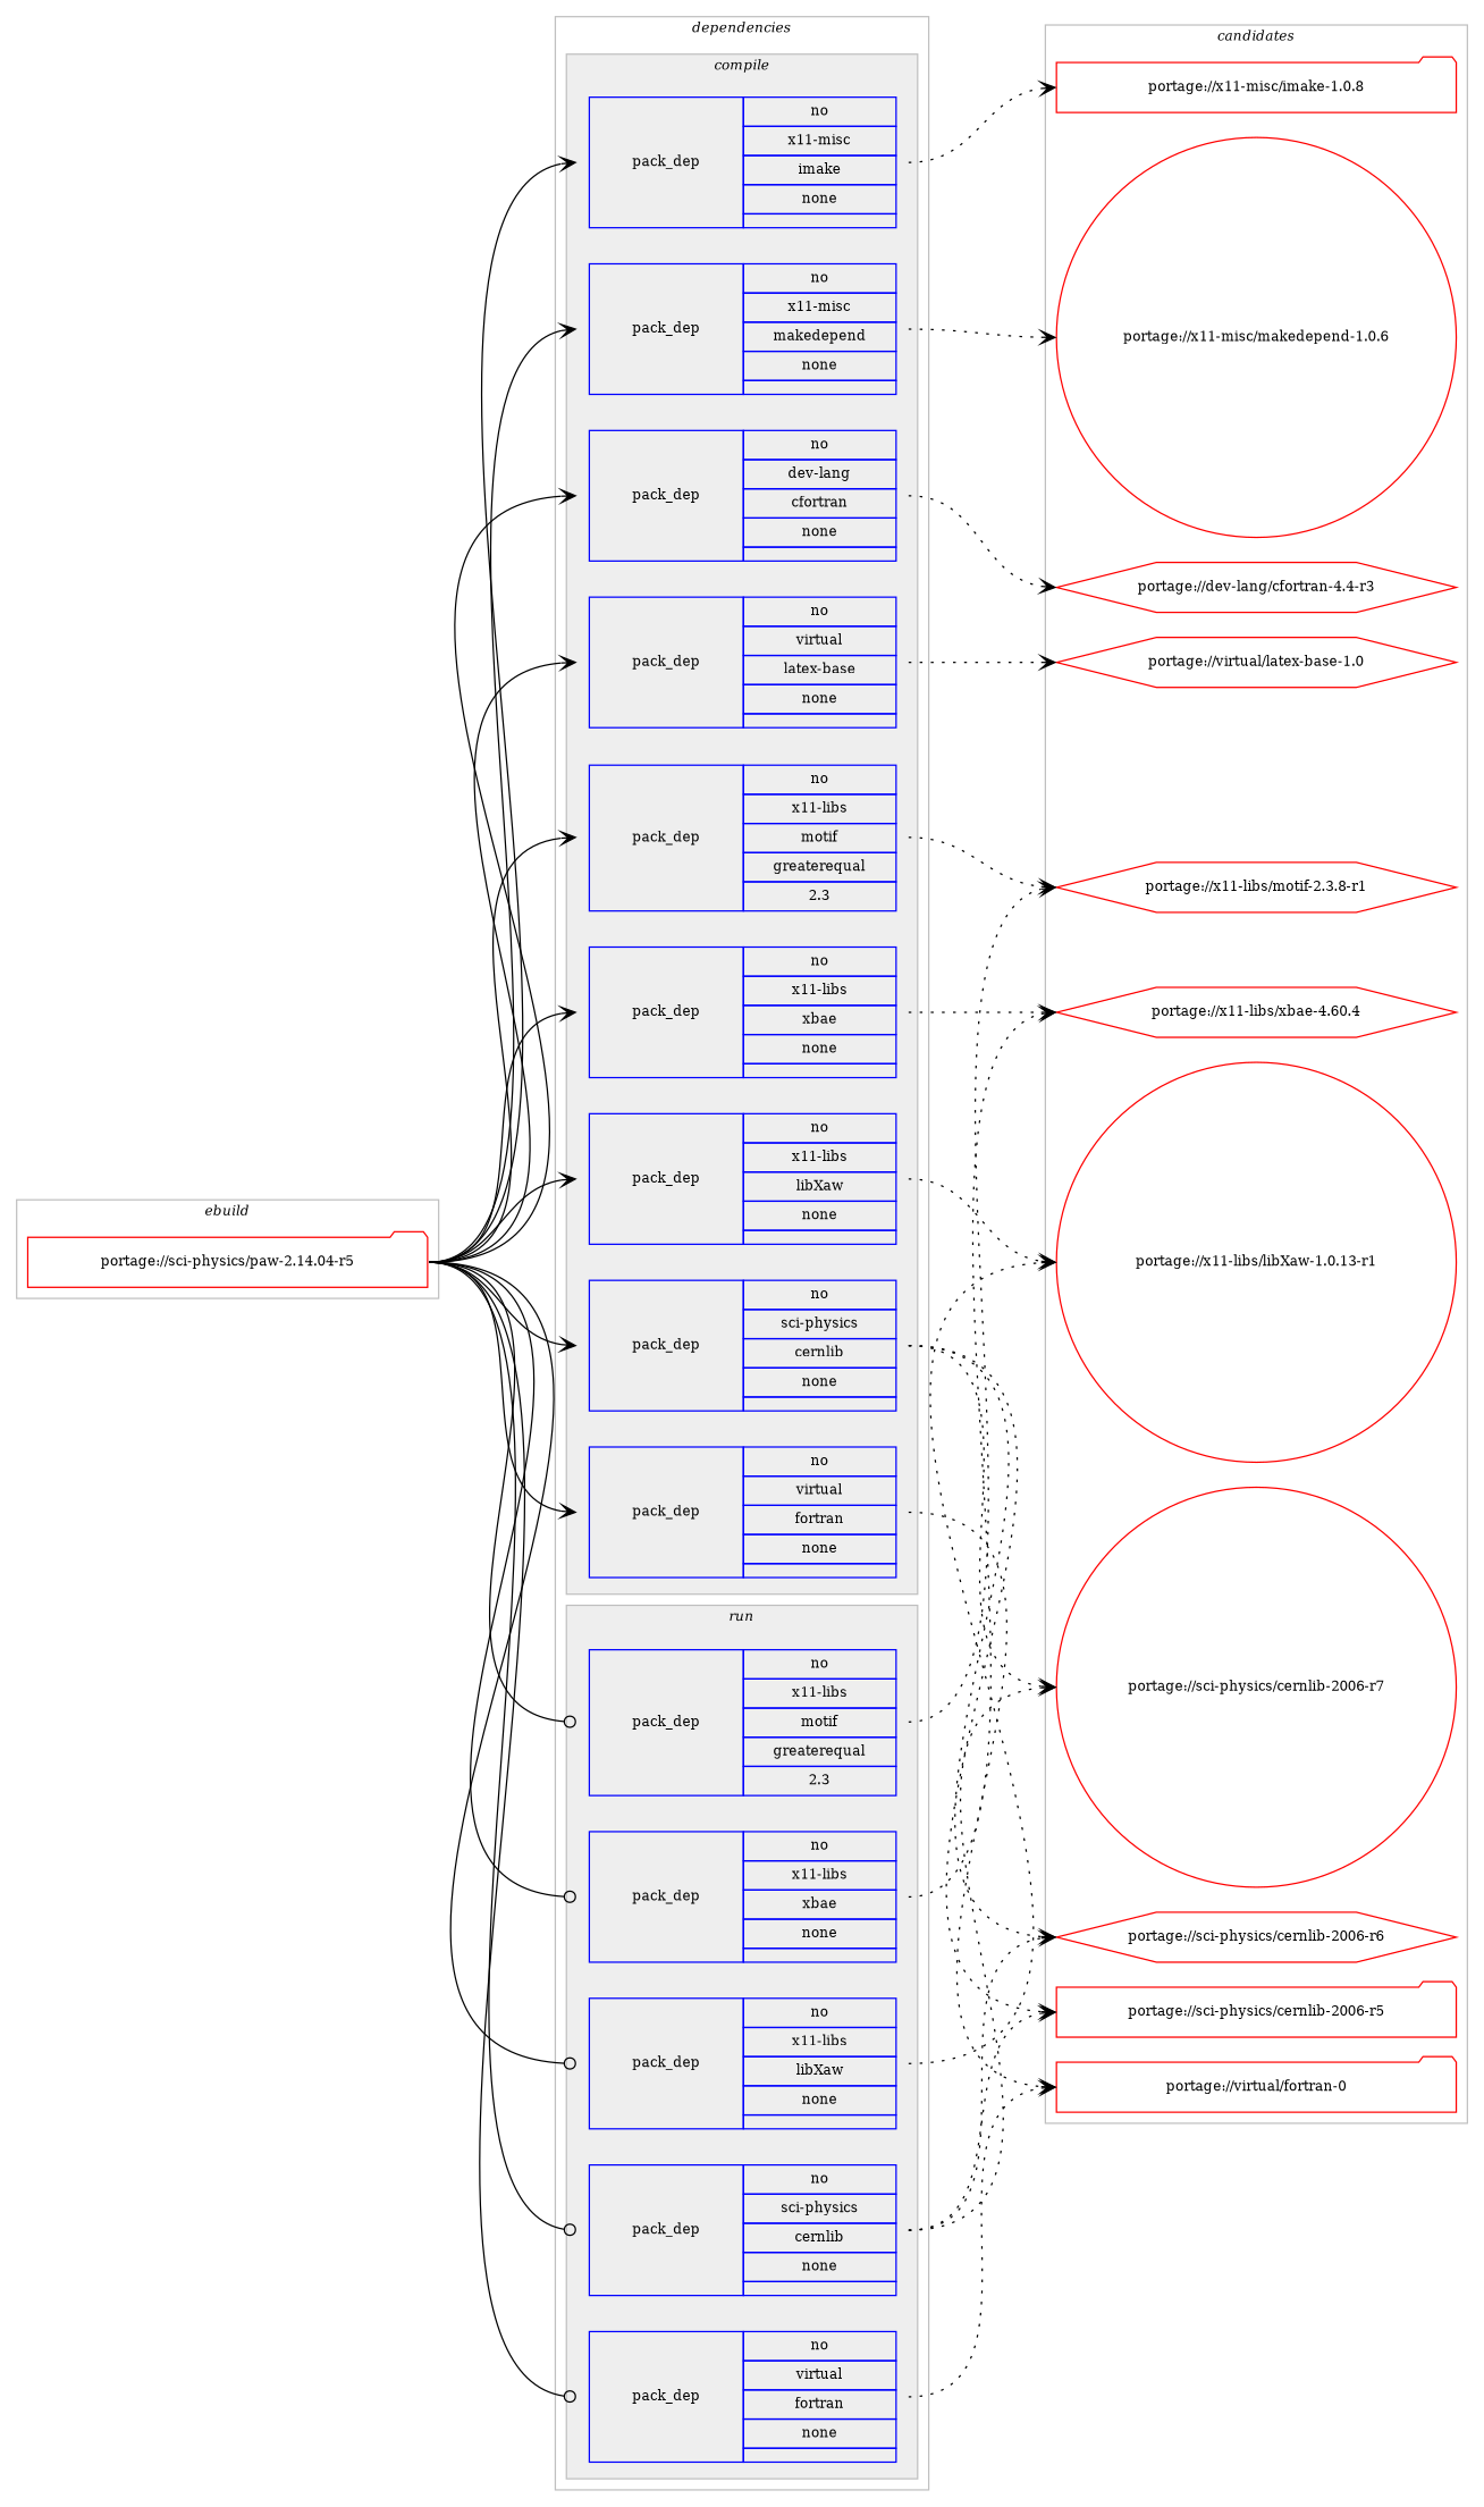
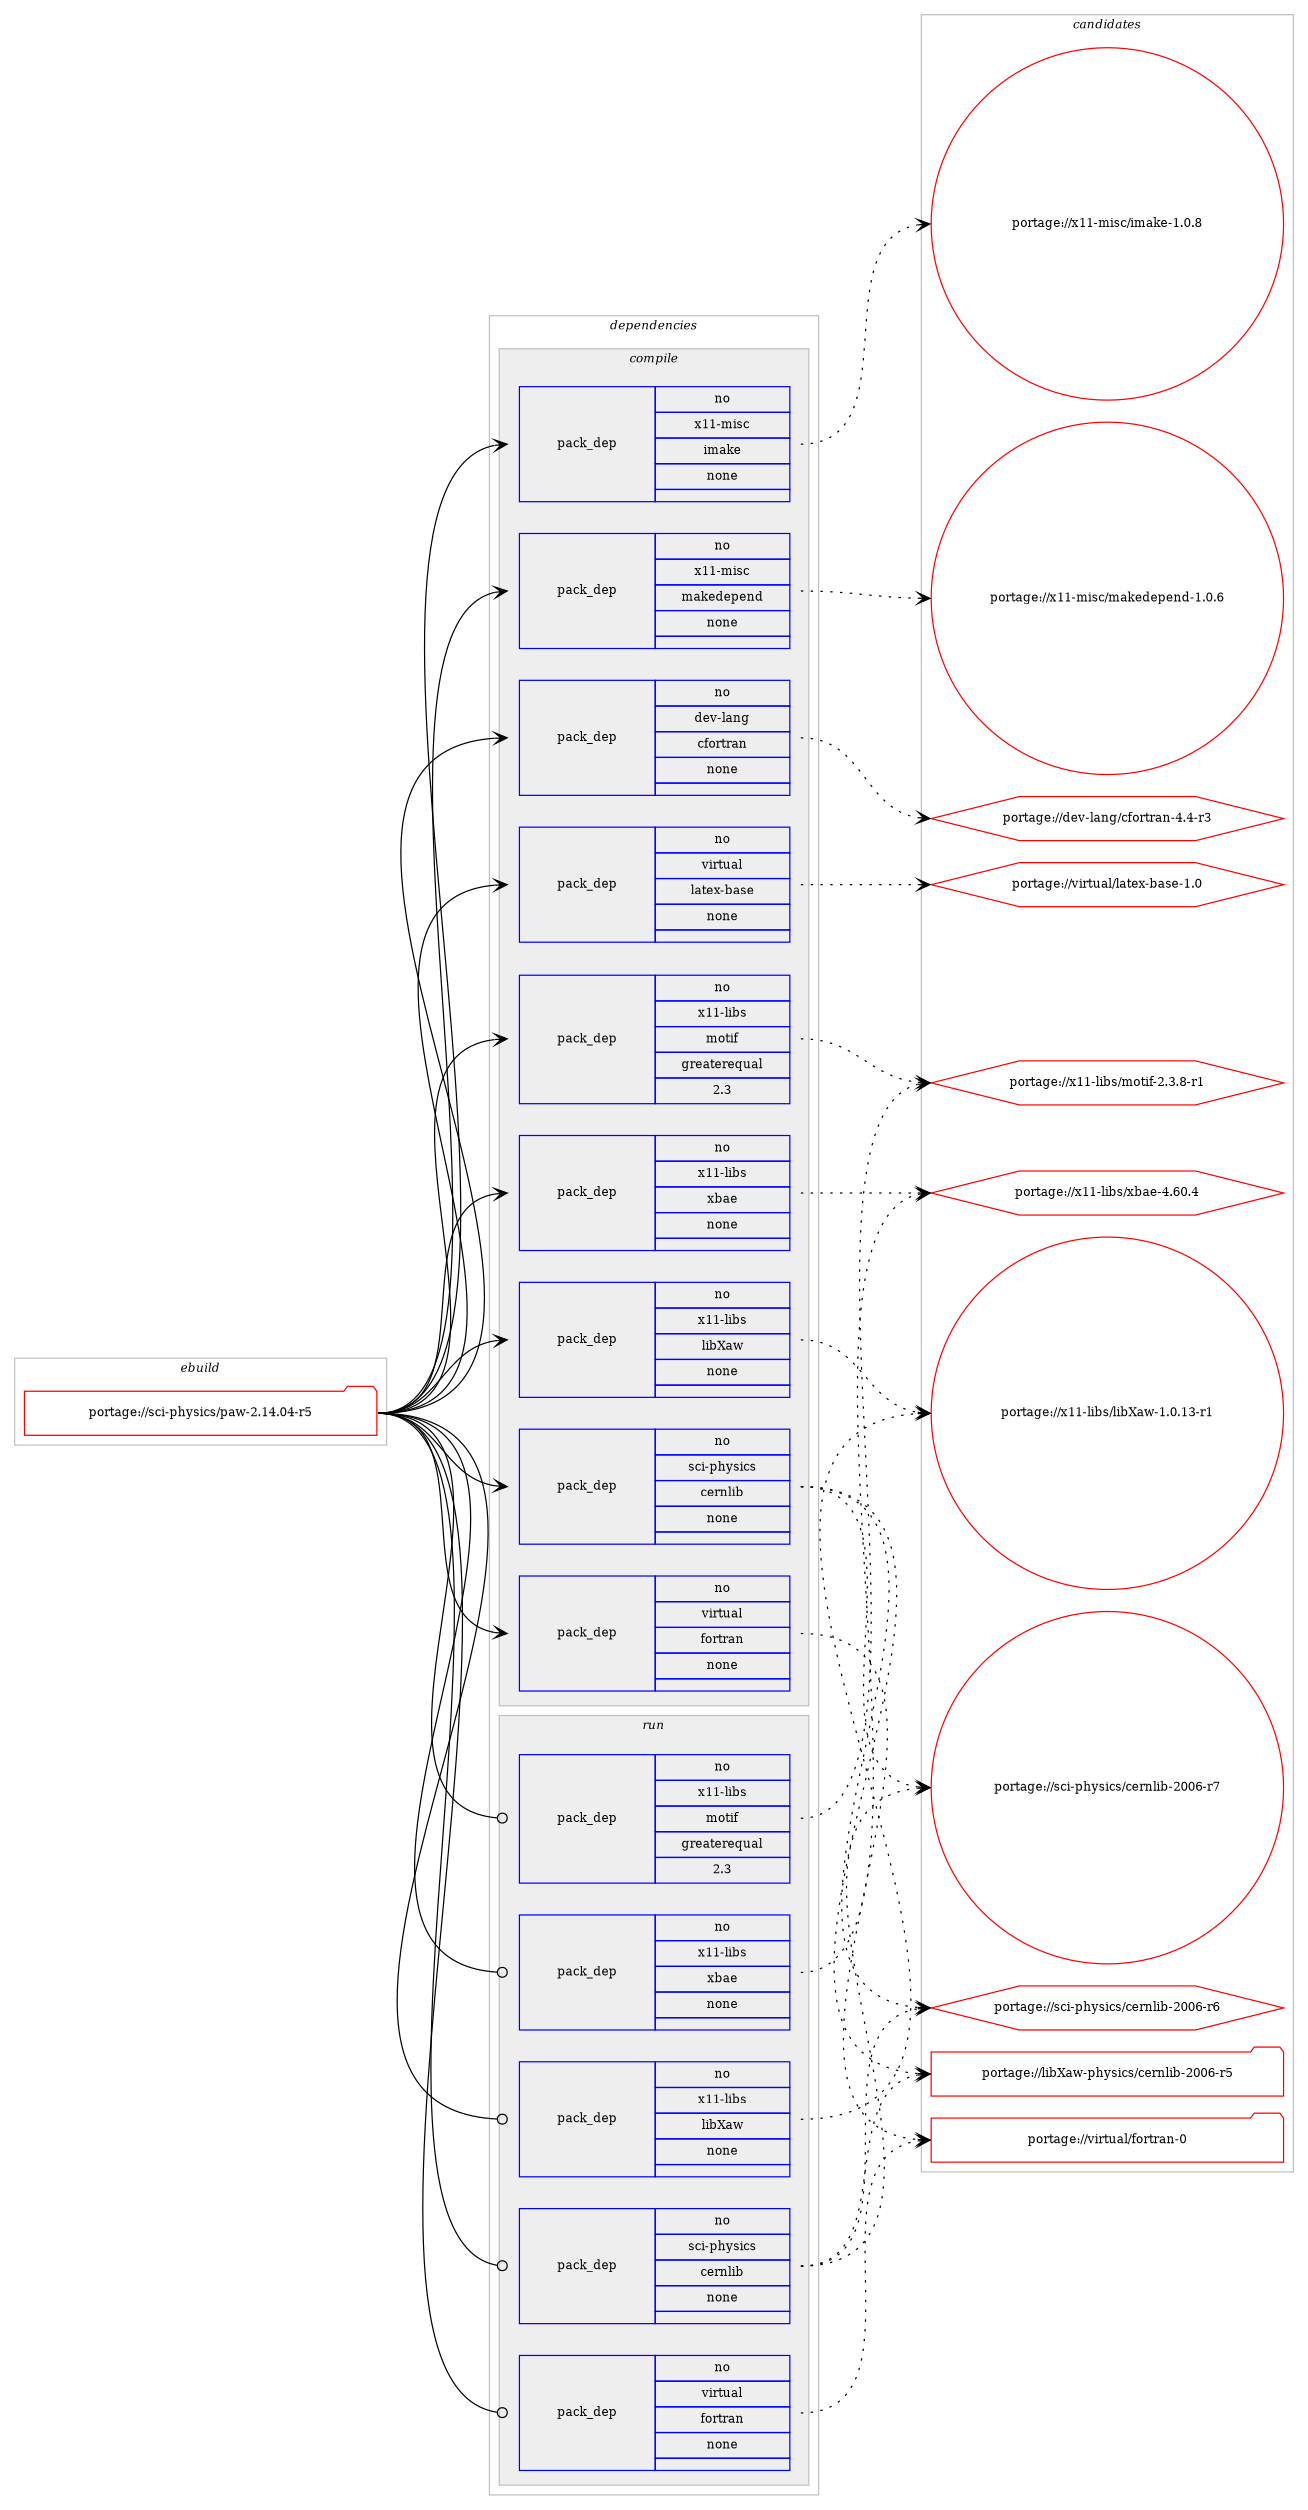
  digraph {
    compound=true
    concentrate=true
    fontname="DejaVu Serif"
    fontsize=10
    newrank=true
    rankdir=LR
    ranksep=1.5
    node [color=blue fontname="DejaVu Serif" fontsize=10 shape=none]
    edge [arrowhead=vee fontname="DejaVu Serif" headport=w style=dotted tailport=e weight=100]
    n1 [color=red label="portage://sci-physics/paw-2.14.04-r5" shape=folder width=4]
    n2 [label=<<TABLE BORDER="0" CELLBORDER="1" CELLSPACING="0" CELLPADDING="4" WIDTH="220"><TR><TD ROWSPAN="6" CELLPADDING="30">pack_dep</TD></TR><TR><TD WIDTH="110">no</TD></TR><TR><TD>dev-lang</TD></TR><TR><TD>cfortran</TD></TR><TR><TD>none</TD></TR><TR><TD></TD></TR></TABLE>>]
    n3 [label=<<TABLE BORDER="0" CELLBORDER="1" CELLSPACING="0" CELLPADDING="4" WIDTH="220"><TR><TD ROWSPAN="6" CELLPADDING="30">pack_dep</TD></TR><TR><TD WIDTH="110">no</TD></TR><TR><TD>sci-physics</TD></TR><TR><TD>cernlib</TD></TR><TR><TD>none</TD></TR><TR><TD></TD></TR></TABLE>>]
    n4 [label=<<TABLE BORDER="0" CELLBORDER="1" CELLSPACING="0" CELLPADDING="4" WIDTH="220"><TR><TD ROWSPAN="6" CELLPADDING="30">pack_dep</TD></TR><TR><TD WIDTH="110">no</TD></TR><TR><TD>virtual</TD></TR><TR><TD>fortran</TD></TR><TR><TD>none</TD></TR><TR><TD></TD></TR></TABLE>>]
    n5 [label=<<TABLE BORDER="0" CELLBORDER="1" CELLSPACING="0" CELLPADDING="4" WIDTH="220"><TR><TD ROWSPAN="6" CELLPADDING="30">pack_dep</TD></TR><TR><TD WIDTH="110">no</TD></TR><TR><TD>virtual</TD></TR><TR><TD>latex-base</TD></TR><TR><TD>none</TD></TR><TR><TD></TD></TR></TABLE>>]
    n6 [label=<<TABLE BORDER="0" CELLBORDER="1" CELLSPACING="0" CELLPADDING="4" WIDTH="220"><TR><TD ROWSPAN="6" CELLPADDING="30">pack_dep</TD></TR><TR><TD WIDTH="110">no</TD></TR><TR><TD>x11-libs</TD></TR><TR><TD>libXaw</TD></TR><TR><TD>none</TD></TR><TR><TD></TD></TR></TABLE>>]
    n7 [label=<<TABLE BORDER="0" CELLBORDER="1" CELLSPACING="0" CELLPADDING="4" WIDTH="220"><TR><TD ROWSPAN="6" CELLPADDING="30">pack_dep</TD></TR><TR><TD WIDTH="110">no</TD></TR><TR><TD>x11-libs</TD></TR><TR><TD>motif</TD></TR><TR><TD>greaterequal</TD></TR><TR><TD>2.3</TD></TR></TABLE>>]
    n8 [label=<<TABLE BORDER="0" CELLBORDER="1" CELLSPACING="0" CELLPADDING="4" WIDTH="220"><TR><TD ROWSPAN="6" CELLPADDING="30">pack_dep</TD></TR><TR><TD WIDTH="110">no</TD></TR><TR><TD>x11-libs</TD></TR><TR><TD>xbae</TD></TR><TR><TD>none</TD></TR><TR><TD></TD></TR></TABLE>>]
    n9 [label=<<TABLE BORDER="0" CELLBORDER="1" CELLSPACING="0" CELLPADDING="4" WIDTH="220"><TR><TD ROWSPAN="6" CELLPADDING="30">pack_dep</TD></TR><TR><TD WIDTH="110">no</TD></TR><TR><TD>x11-misc</TD></TR><TR><TD>imake</TD></TR><TR><TD>none</TD></TR><TR><TD></TD></TR></TABLE>>]
    n10 [label=<<TABLE BORDER="0" CELLBORDER="1" CELLSPACING="0" CELLPADDING="4" WIDTH="220"><TR><TD ROWSPAN="6" CELLPADDING="30">pack_dep</TD></TR><TR><TD WIDTH="110">no</TD></TR><TR><TD>x11-misc</TD></TR><TR><TD>makedepend</TD></TR><TR><TD>none</TD></TR><TR><TD></TD></TR></TABLE>>]
    n11 [label=<<TABLE BORDER="0" CELLBORDER="1" CELLSPACING="0" CELLPADDING="4" WIDTH="220"><TR><TD ROWSPAN="6" CELLPADDING="30">pack_dep</TD></TR><TR><TD WIDTH="110">no</TD></TR><TR><TD>virtual</TD></TR><TR><TD>fortran</TD></TR><TR><TD>none</TD></TR><TR><TD></TD></TR></TABLE>>]
    n12 [label=<<TABLE BORDER="0" CELLBORDER="1" CELLSPACING="0" CELLPADDING="4" WIDTH="220"><TR><TD ROWSPAN="6" CELLPADDING="30">pack_dep</TD></TR><TR><TD WIDTH="110">no</TD></TR><TR><TD>sci-physics</TD></TR><TR><TD>cernlib</TD></TR><TR><TD>none</TD></TR><TR><TD></TD></TR></TABLE>>]
    n13 [label=<<TABLE BORDER="0" CELLBORDER="1" CELLSPACING="0" CELLPADDING="4" WIDTH="220"><TR><TD ROWSPAN="6" CELLPADDING="30">pack_dep</TD></TR><TR><TD WIDTH="110">no</TD></TR><TR><TD>x11-libs</TD></TR><TR><TD>libXaw</TD></TR><TR><TD>none</TD></TR><TR><TD></TD></TR></TABLE>>]
    n14 [label=<<TABLE BORDER="0" CELLBORDER="1" CELLSPACING="0" CELLPADDING="4" WIDTH="220"><TR><TD ROWSPAN="6" CELLPADDING="30">pack_dep</TD></TR><TR><TD WIDTH="110">no</TD></TR><TR><TD>x11-libs</TD></TR><TR><TD>motif</TD></TR><TR><TD>greaterequal</TD></TR><TR><TD>2.3</TD></TR></TABLE>>]
    n15 [label=<<TABLE BORDER="0" CELLBORDER="1" CELLSPACING="0" CELLPADDING="4" WIDTH="220"><TR><TD ROWSPAN="6" CELLPADDING="30">pack_dep</TD></TR><TR><TD WIDTH="110">no</TD></TR><TR><TD>x11-libs</TD></TR><TR><TD>xbae</TD></TR><TR><TD>none</TD></TR><TR><TD></TD></TR></TABLE>>]
    n16 [color=red label="portage://dev-lang/cfortran-4.4-r3" shape=hexagon width=4]
    n17 [color=red label="portage://sci-physics/cernlib-2006-r7" shape=circle width=4]
    n18 [color=red label="portage://sci-physics/cernlib-2006-r6" shape=hexagon width=4]
-   n19 [color=red label="portage://sci-physics/cernlib-2006-r5" shape=folder width=4]
+   n19 [color=red label="portage://libXaw-physics/cernlib-2006-r5" shape=folder width=4]
    n20 [color=red label="portage://virtual/fortran-0" shape=folder width=4]
    n21 [color=red label="portage://virtual/latex-base-1.0" shape=hexagon width=4]
    n22 [color=red label="portage://x11-libs/libXaw-1.0.13-r1" shape=circle width=4]
    n23 [color=red label="portage://x11-libs/motif-2.3.8-r1" shape=hexagon width=4]
    n24 [color=red label="portage://x11-libs/xbae-4.60.4" shape=hexagon width=4]
-   n25 [color=red label="portage://x11-misc/imake-1.0.8" shape=folder width=4]
+   n25 [color=red label="portage://x11-misc/imake-1.0.8" shape=circle width=4]
    n26 [color=red label="portage://x11-misc/makedepend-1.0.6" shape=circle width=4]
    subgraph cluster_1 {
      color=gray
      label=<<i>ebuild</i>>
      rank=same
      n1
    }
    subgraph cluster_2 {
      color=gray
      label=<<i>dependencies</i>>
      subgraph cluster_3 {
        color=gray
        fillcolor="#eeeeee"
        label=<<i>compile</i>>
        style=filled
        subgraph sub_4 {
          color=gray
          fillcolor="#eeeeee"
          label=<<i>compile</i>>
          style=filled
          n2
        }
        subgraph sub_5 {
          color=gray
          fillcolor="#eeeeee"
          label=<<i>compile</i>>
          style=filled
          n3
        }
        subgraph sub_6 {
          color=gray
          fillcolor="#eeeeee"
          label=<<i>compile</i>>
          style=filled
          n4
        }
        subgraph sub_7 {
          color=gray
          fillcolor="#eeeeee"
          label=<<i>compile</i>>
          style=filled
          n5
        }
        subgraph sub_8 {
          color=gray
          fillcolor="#eeeeee"
          label=<<i>compile</i>>
          style=filled
          n6
        }
        subgraph sub_9 {
          color=gray
          fillcolor="#eeeeee"
          label=<<i>compile</i>>
          style=filled
          n7
        }
        subgraph sub_10 {
          color=gray
          fillcolor="#eeeeee"
          label=<<i>compile</i>>
          style=filled
          n8
        }
        subgraph sub_11 {
          color=gray
          fillcolor="#eeeeee"
          label=<<i>compile</i>>
          style=filled
          n9
        }
        subgraph sub_12 {
          color=gray
          fillcolor="#eeeeee"
          label=<<i>compile</i>>
          style=filled
          n10
        }
      }
      subgraph cluster_13 {
        color=gray
        fillcolor="#eeeeee"
        label=<<i>compile and run</i>>
        style=filled
      }
      subgraph cluster_14 {
        color=gray
        fillcolor="#eeeeee"
        label=<<i>run</i>>
        style=filled
        subgraph sub_15 {
          color=gray
          fillcolor="#eeeeee"
          label=<<i>run</i>>
          style=filled
          n11
        }
        subgraph sub_16 {
          color=gray
          fillcolor="#eeeeee"
          label=<<i>run</i>>
          style=filled
          n12
        }
        subgraph sub_17 {
          color=gray
          fillcolor="#eeeeee"
          label=<<i>run</i>>
          style=filled
          n13
        }
        subgraph sub_18 {
          color=gray
          fillcolor="#eeeeee"
          label=<<i>run</i>>
          style=filled
          n14
        }
        subgraph sub_19 {
          color=gray
          fillcolor="#eeeeee"
          label=<<i>run</i>>
          style=filled
          n15
        }
      }
    }
    subgraph cluster_20 {
      color=gray
      label=<<i>candidates</i>>
      rank=same
      subgraph sub_21 {
        color=black
        label=<<i>candidates</i>>
        nodesep=1
        rank=same
        n16
      }
      subgraph sub_22 {
        color=black
        label=<<i>candidates</i>>
        nodesep=1
        rank=same
        n17
        n18
        n19
      }
      subgraph sub_23 {
        color=black
        label=<<i>candidates</i>>
        nodesep=1
        rank=same
        n20
      }
      subgraph sub_24 {
        color=black
        label=<<i>candidates</i>>
        nodesep=1
        rank=same
        n21
      }
      subgraph sub_25 {
        color=black
        label=<<i>candidates</i>>
        nodesep=1
        rank=same
        n22
      }
      subgraph sub_26 {
        color=black
        label=<<i>candidates</i>>
        nodesep=1
        rank=same
        n23
      }
      subgraph sub_27 {
        color=black
        label=<<i>candidates</i>>
        nodesep=1
        rank=same
        n24
      }
      subgraph sub_28 {
        color=black
        label=<<i>candidates</i>>
        nodesep=1
        rank=same
        n25
      }
      subgraph sub_29 {
        color=black
        label=<<i>candidates</i>>
        nodesep=1
        rank=same
        n26
      }
      subgraph sub_30 {
        color=black
        label=<<i>candidates</i>>
        nodesep=1
        rank=same
        n17
        n18
        n19
      }
      subgraph sub_31 {
        color=black
        label=<<i>candidates</i>>
        nodesep=1
        rank=same
        n20
      }
      subgraph sub_32 {
        color=black
        label=<<i>candidates</i>>
        nodesep=1
        rank=same
        n22
      }
      subgraph sub_33 {
        color=black
        label=<<i>candidates</i>>
        nodesep=1
        rank=same
        n23
      }
      subgraph sub_34 {
        color=black
        label=<<i>candidates</i>>
        nodesep=1
        rank=same
        n24
      }
    }
    n1 -> n2 [style=solid weight=20]
    n1 -> n3 [style=solid weight=20]
    n1 -> n4 [style=solid weight=20]
    n1 -> n5 [style=solid weight=20]
    n1 -> n6 [style=solid weight=20]
    n1 -> n7 [style=solid weight=20]
    n1 -> n8 [style=solid weight=20]
    n1 -> n9 [style=solid weight=20]
    n1 -> n10 [style=solid weight=20]
    n1 -> n11 [arrowhead=odot style=solid weight=20]
    n1 -> n12 [arrowhead=odot style=solid weight=20]
    n1 -> n13 [arrowhead=odot style=solid weight=20]
    n1 -> n14 [arrowhead=odot style=solid weight=20]
    n1 -> n15 [arrowhead=odot style=solid weight=20]
    n2 -> n16
    n3 -> n17
    n3 -> n18
    n3 -> n19
    n4 -> n20
    n5 -> n21
    n6 -> n22
    n7 -> n23
    n8 -> n24
    n9 -> n25
    n10 -> n26
    n11 -> n20
    n12 -> n17
    n12 -> n18
    n12 -> n19
    n13 -> n22
    n14 -> n23
    n15 -> n24
  }
